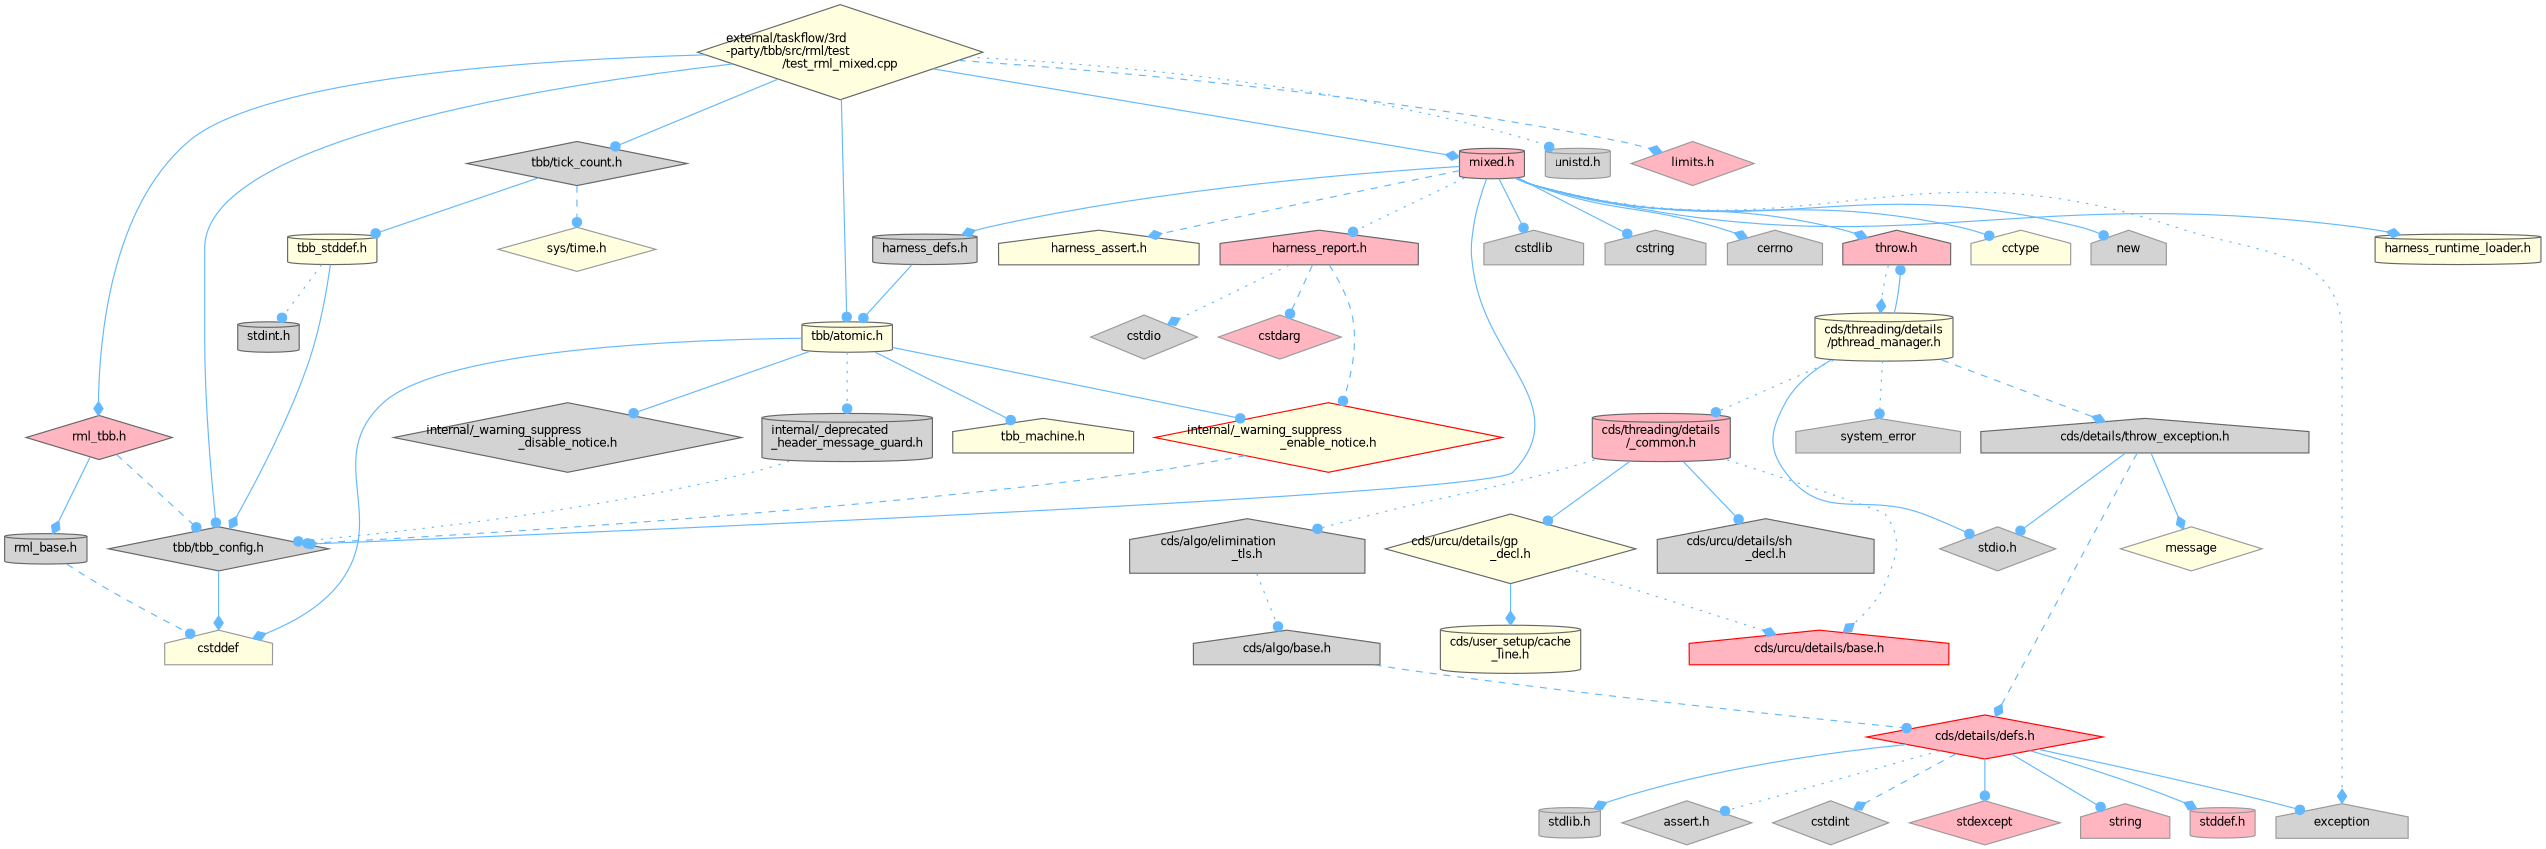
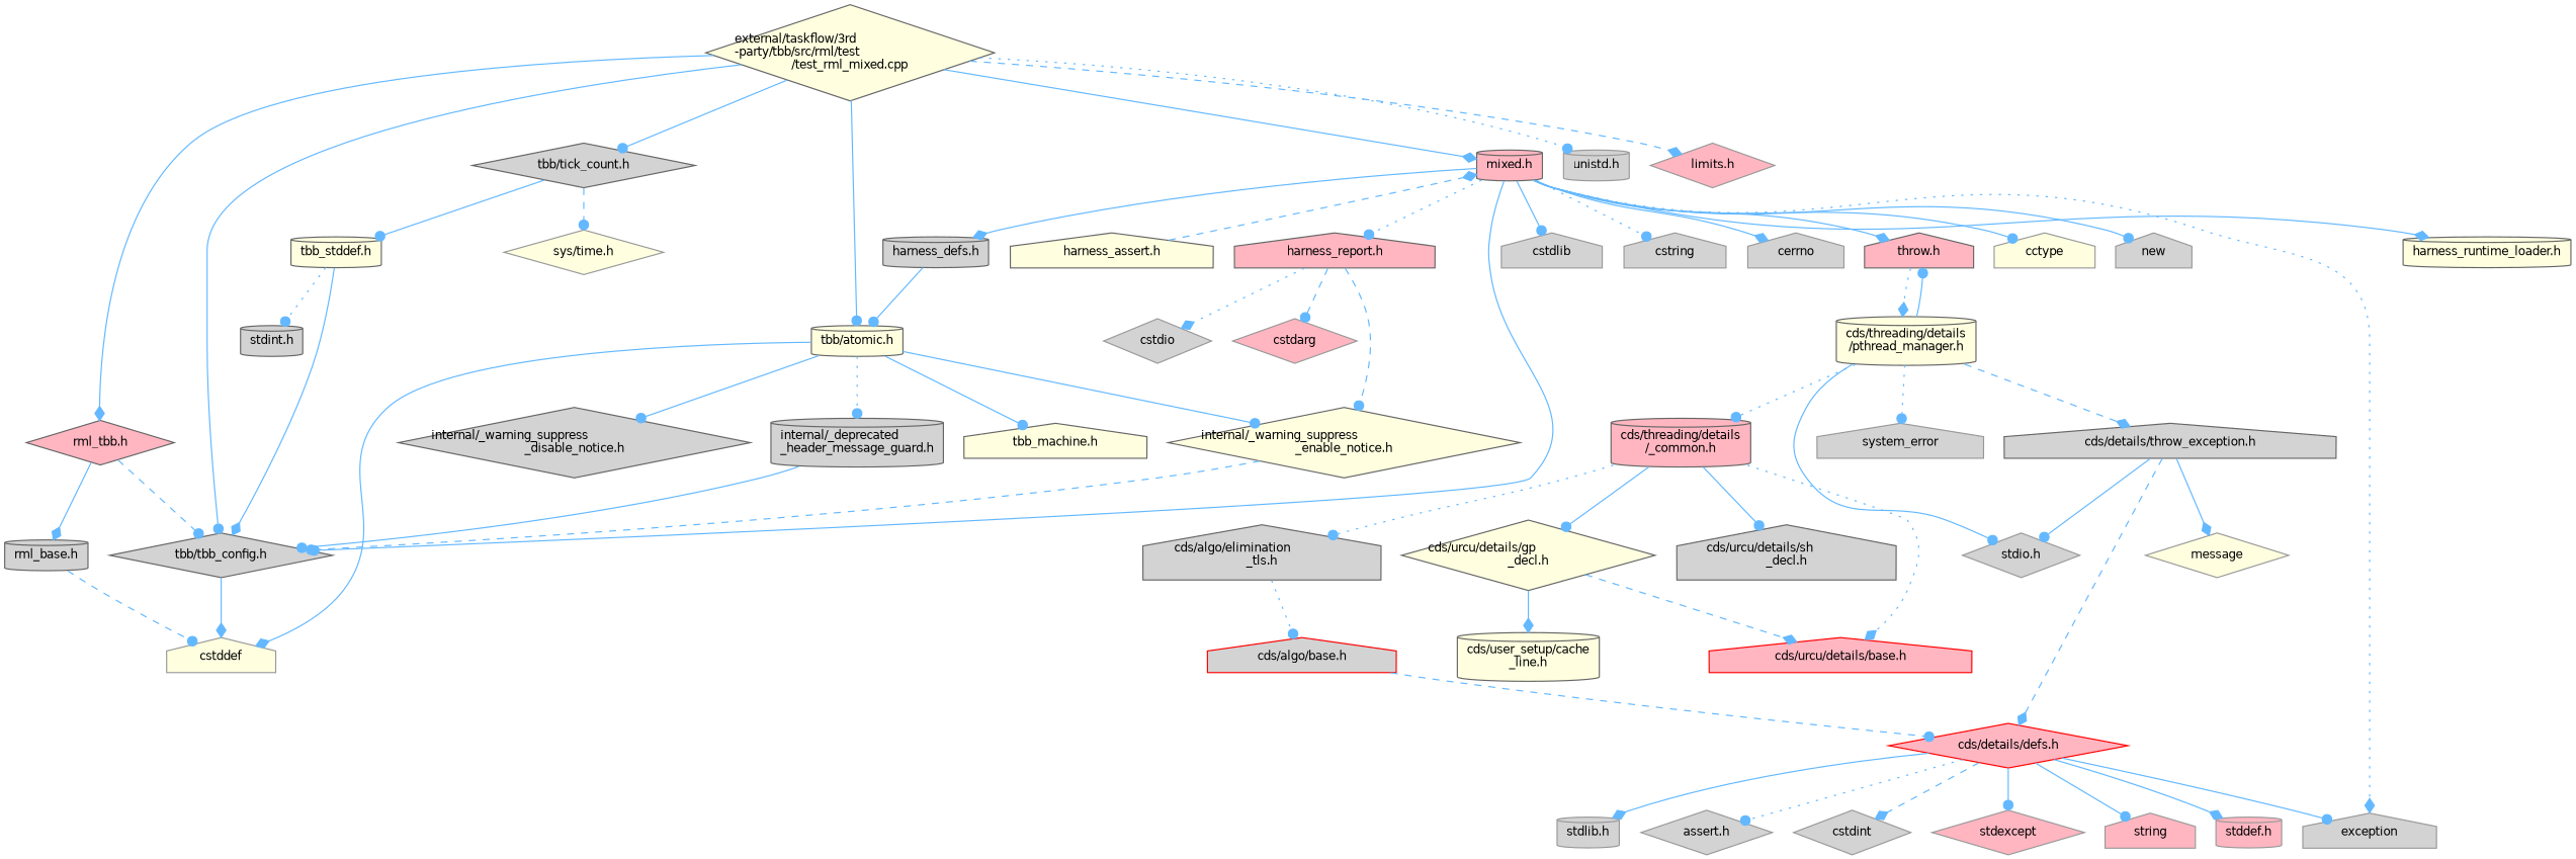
  digraph {
    node [color=grey40 fillcolor=lightgrey fontname=Helvetica fontsize=10 shape=house style=filled]
    edge [arrowhead=dot color=steelblue1 fontname=Helvetica fontsize=10 labelfontname=Helvetica labelfontsize=10 style=solid]
    n1 [color=gray40 fillcolor=lightyellow fontcolor=black height=0.2 label="external/taskflow/3rd\l-party/tbb/src/rml/test\l/test_rml_mixed.cpp" shape=diamond width=0.4]
    n2 [height=0.2 label="tbb/tbb_config.h" shape=diamond width=0.4]
    n3 [fillcolor=lightpink height=0.2 label="rml_tbb.h" shape=diamond width=0.4]
    n4 [fillcolor=lightyellow height=0.2 label="tbb/atomic.h" shape=cylinder width=0.4]
    n5 [height=0.2 label="tbb/tick_count.h" shape=diamond width=0.4]
    n6 [fillcolor=lightpink height=0.2 label="mixed.h" shape=cylinder width=0.4]
    n7 [color=grey60 height=0.2 label="unistd.h" shape=cylinder width=0.4]
    n8 [color=grey60 fillcolor=lightpink height=0.2 label="limits.h" shape=diamond width=0.4]
    n9 [color=grey60 fillcolor=lightyellow height=0.2 label=cstddef width=0.4]
    n10 [height=0.2 label="rml_base.h" shape=cylinder width=0.4]
    n11 [height=0.2 label="internal/_deprecated\l_header_message_guard.h" shape=cylinder width=0.4]
-   n12 [color=red fillcolor=lightyellow height=0.2 label="internal/_warning_suppress\l_enable_notice.h" shape=diamond width=0.4]
+   n12 [fillcolor=lightyellow height=0.2 label="internal/_warning_suppress\l_enable_notice.h" shape=diamond width=0.4]
    n13 [fillcolor=lightyellow height=0.2 label="tbb_machine.h" width=0.4]
    n14 [height=0.2 label="internal/_warning_suppress\l_disable_notice.h" shape=diamond width=0.4]
    n15 [fillcolor=lightyellow height=0.2 label="tbb_stddef.h" shape=cylinder width=0.4]
    n16 [color=grey60 fillcolor=lightyellow height=0.2 label="sys/time.h" shape=diamond width=0.4]
    n17 [height=0.2 label="harness_defs.h" shape=cylinder width=0.4]
    n18 [color=grey60 height=0.2 label=cstdlib width=0.4]
    n19 [color=grey60 height=0.2 label=cstring width=0.4]
    n20 [color=grey60 height=0.2 label=cerrno width=0.4]
    n21 [color=grey60 fillcolor=lightyellow height=0.2 label=cctype width=0.4]
    n22 [color=grey60 height=0.2 label=new width=0.4]
    n23 [fillcolor=lightpink height=0.2 label="throw.h" width=0.4]
    n24 [color=grey60 height=0.2 label=exception width=0.4]
    n25 [fillcolor=lightyellow height=0.2 label="harness_runtime_loader.h" shape=cylinder width=0.4]
    n26 [fillcolor=lightpink height=0.2 label="harness_report.h" width=0.4]
    n27 [fillcolor=lightyellow height=0.2 label="harness_assert.h" width=0.4]
    n28 [height=0.2 label="stdint.h" shape=cylinder width=0.4]
    n29 [fillcolor=lightyellow height=0.2 label="cds/threading/details\l/pthread_manager.h" shape=cylinder width=0.4]
    n30 [color=grey60 height=0.2 label=cstdio shape=diamond width=0.4]
    n31 [color=grey60 fillcolor=lightpink height=0.2 label=cstdarg shape=diamond width=0.4]
    n32 [color=grey60 height=0.2 label=system_error width=0.4]
    n33 [color=grey60 height=0.2 label="stdio.h" shape=diamond width=0.4]
    n34 [fillcolor=lightpink height=0.2 label="cds/threading/details\l/_common.h" shape=cylinder width=0.4]
    n35 [height=0.2 label="cds/details/throw_exception.h" width=0.4]
    n36 [fillcolor=lightyellow height=0.2 label="cds/urcu/details/gp\l_decl.h" shape=diamond width=0.4]
    n37 [height=0.2 label="cds/urcu/details/sh\l_decl.h" width=0.4]
    n38 [height=0.2 label="cds/algo/elimination\l_tls.h" width=0.4]
    n39 [color=red fillcolor=lightpink height=0.2 label="cds/urcu/details/base.h" width=0.4]
    n40 [color=red fillcolor=lightpink height=0.2 label="cds/details/defs.h" shape=diamond width=0.4]
    n41 [color=grey60 fillcolor=lightyellow height=0.2 label=message shape=diamond width=0.4]
    n42 [fillcolor=lightyellow height=0.2 label="cds/user_setup/cache\l_line.h" shape=cylinder width=0.4]
-   n43 [height=0.2 label="cds/algo/base.h" width=0.4]
+   n43 [color=red height=0.2 label="cds/algo/base.h" width=0.4]
    n44 [color=grey60 fillcolor=lightpink height=0.2 label="stddef.h" shape=cylinder width=0.4]
    n45 [color=grey60 height=0.2 label="stdlib.h" shape=cylinder width=0.4]
    n46 [color=grey60 height=0.2 label="assert.h" shape=diamond width=0.4]
    n47 [color=grey60 height=0.2 label=cstdint shape=diamond width=0.4]
    n48 [color=grey60 fillcolor=lightpink height=0.2 label=stdexcept shape=diamond width=0.4]
    n49 [color=grey60 fillcolor=lightpink height=0.2 label=string width=0.4]
    n1 -> n2
    n1 -> n3 [arrowhead=diamond]
    n1 -> n4
    n1 -> n5
    n1 -> n6 [arrowhead=diamond]
    n1 -> n7 [style=dotted]
    n1 -> n8 [arrowhead=diamond style=dashed]
    n2 -> n9 [arrowhead=diamond]
    n3 -> n2 [style=dashed]
    n3 -> n10 [arrowhead=diamond]
    n4 -> n9 [arrowhead=diamond]
    n4 -> n11 [style=dotted]
    n4 -> n12
    n4 -> n13
    n4 -> n14
    n5 -> n15
    n5 -> n16 [style=dashed]
    n6 -> n2
    n6 -> n17 [arrowhead=diamond]
    n6 -> n18
-   n6 -> n19
+   n6 -> n19 [style=dotted]
    n6 -> n20 [arrowhead=diamond]
    n6 -> n21
    n6 -> n22
    n6 -> n23 [arrowhead=diamond]
    n6 -> n24 [arrowhead=diamond style=dotted]
    n6 -> n25 [arrowhead=diamond]
    n6 -> n26 [style=dotted]
-   n6 -> n27 [arrowhead=diamond style=dashed]
+   n27 -> n6 [arrowhead=diamond style=dashed]
    n10 -> n9 [style=dashed]
-   n11 -> n2 [style=dotted]
+   n11 -> n2
    n12 -> n2 [style=dashed]
    n15 -> n2 [arrowhead=diamond]
    n15 -> n28 [style=dotted]
    n17 -> n4
    n23 -> n29 [arrowhead=diamond style=dotted]
    n26 -> n12 [style=dashed]
    n26 -> n30 [arrowhead=diamond style=dotted]
    n26 -> n31 [style=dashed]
    n29 -> n23
    n29 -> n32 [style=dotted]
    n29 -> n33
    n29 -> n34 [style=dotted]
    n29 -> n35 [arrowhead=diamond style=dashed]
    n34 -> n36
    n34 -> n37
    n34 -> n38 [style=dotted]
    n34 -> n39 [arrowhead=diamond style=dotted]
    n35 -> n33
    n35 -> n40 [arrowhead=diamond style=dashed]
    n35 -> n41 [arrowhead=diamond]
-   n36 -> n39 [arrowhead=diamond style=dotted]
+   n36 -> n39 [arrowhead=diamond style=dashed]
    n36 -> n42 [arrowhead=diamond]
    n38 -> n43 [style=dotted]
    n40 -> n24
    n40 -> n44 [arrowhead=diamond]
    n40 -> n45 [arrowhead=diamond]
    n40 -> n46 [style=dotted]
    n40 -> n47 [arrowhead=diamond style=dashed]
    n40 -> n48
    n40 -> n49
    n43 -> n40 [style=dashed]
  }
